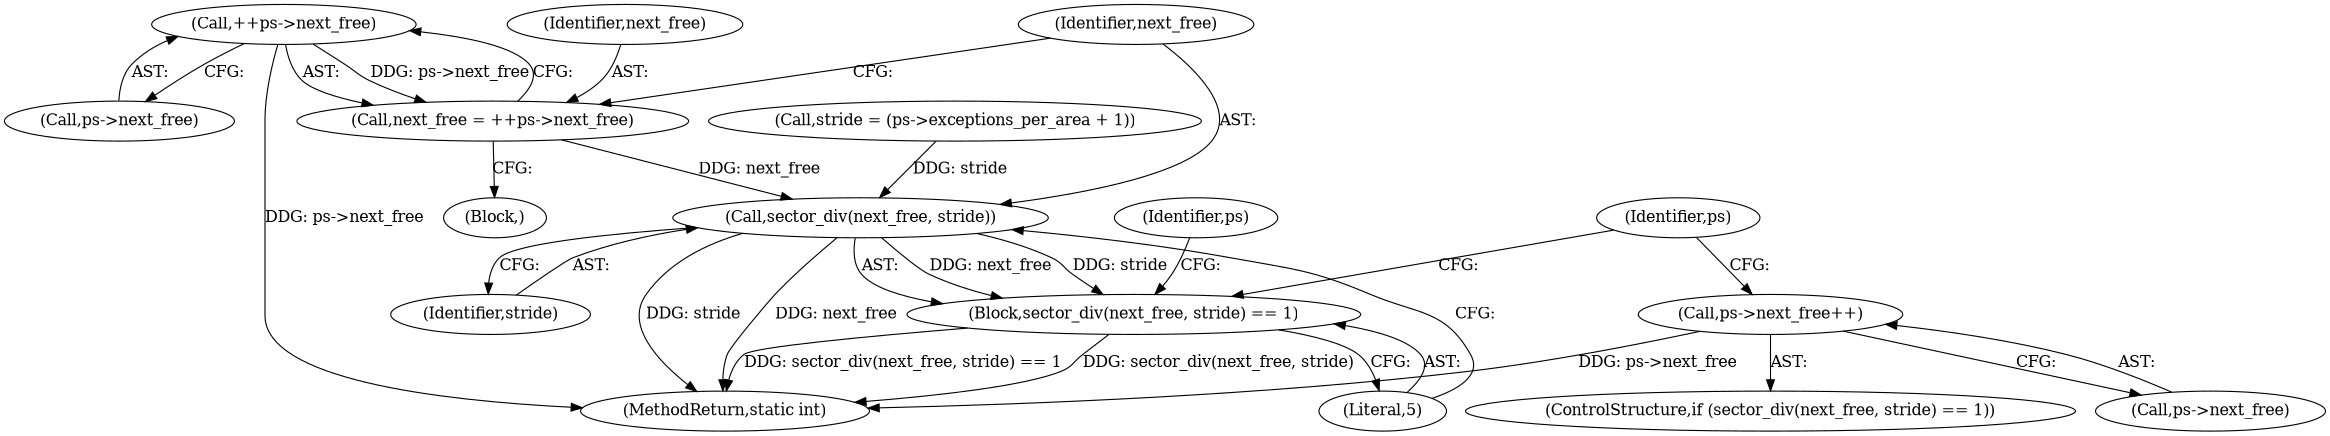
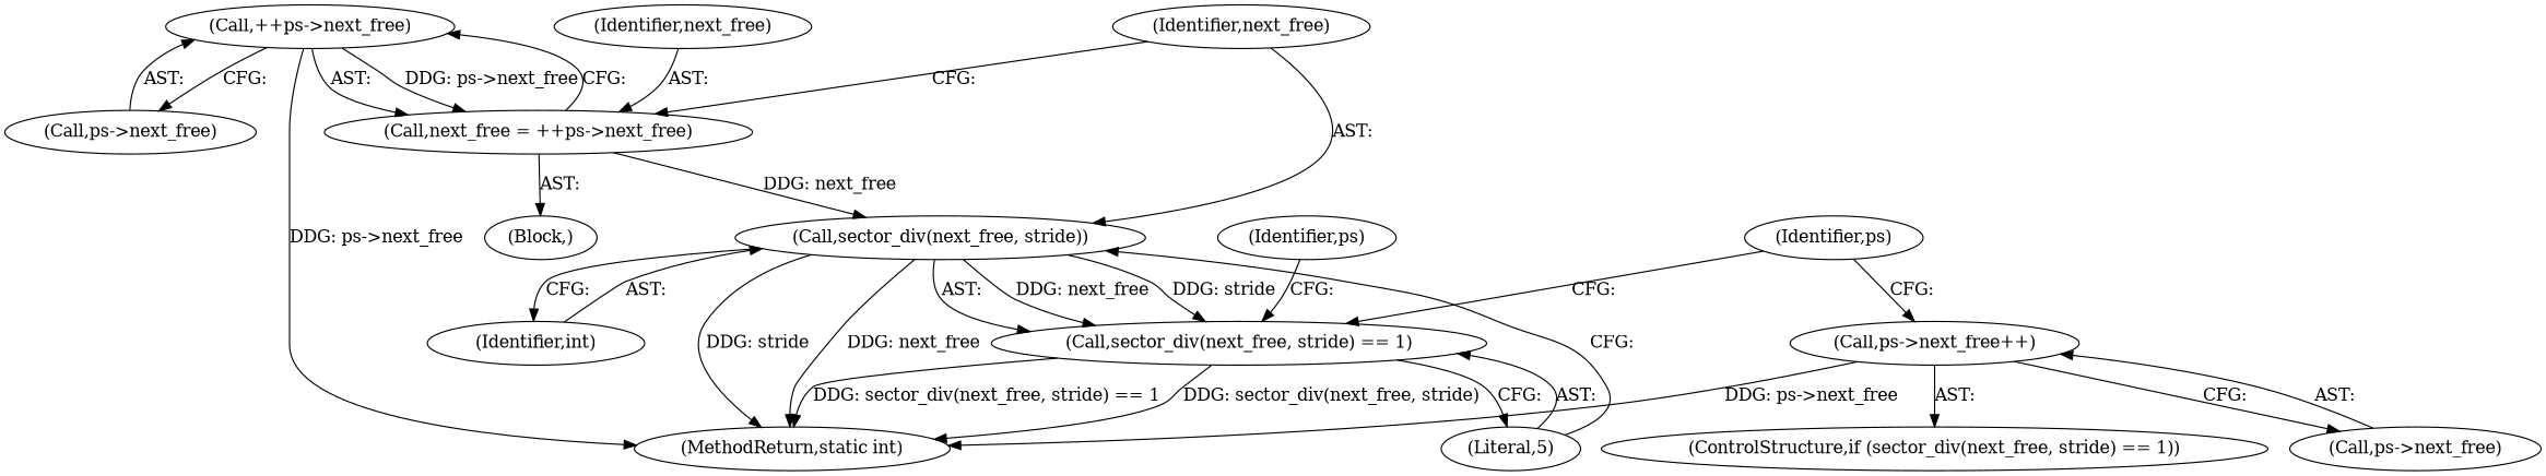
  digraph {
    n1 [label="(Call,++ps->next_free)"]
    n2 [label="(Call,next_free = ++ps->next_free)"]
    n3 [label="(Call,ps->next_free)"]
    n4 [label="(MethodReturn,static int)"]
    n5 [label="(Call,sector_div(next_free, stride))"]
    n6 [label="(Block,)"]
    n7 [label="(Call,ps->next_free++)"]
    n8 [label="(ControlStructure,if (sector_div(next_free, stride) == 1))"]
    n9 [label="(Call,ps->next_free)"]
-   n10 [label="(Block,sector_div(next_free, stride) == 1)"]
-   n11 [label="(Identifier,stride)"]
+   n10 [label="(Call,sector_div(next_free, stride) == 1)"]
+   n11 [label="(Identifier,int)"]
    n12 [label="(Literal,5)"]
    n13 [label="(Identifier,next_free)"]
    n14 [label="(Identifier,next_free)"]
    n15 [label="(Identifier,ps)"]
    n16 [label="(Identifier,ps)"]
-   n17 [label="(Call,stride = (ps->exceptions_per_area + 1))"]
    n1 -> n2 [label="AST: "]
    n1 -> n2 [label="DDG: ps->next_free"]
    n1 -> n3 [label="CFG: "]
    n1 -> n4 [label="DDG: ps->next_free"]
    n2 -> n1 [label="CFG: "]
    n2 -> n5 [label="DDG: next_free"]
-   n2 -> n6 [label="CFG: "]
+   n2 -> n6 [label="AST: "]
    n3 -> n1 [label="AST: "]
    n5 -> n4 [label="DDG: stride"]
    n5 -> n4 [label="DDG: next_free"]
    n5 -> n10 [label="AST: "]
    n5 -> n10 [label="DDG: next_free"]
    n5 -> n10 [label="DDG: stride"]
    n5 -> n11 [label="CFG: "]
    n7 -> n4 [label="DDG: ps->next_free"]
    n7 -> n8 [label="AST: "]
    n7 -> n9 [label="CFG: "]
    n9 -> n7 [label="AST: "]
    n10 -> n4 [label="DDG: sector_div(next_free, stride) == 1"]
    n10 -> n4 [label="DDG: sector_div(next_free, stride)"]
    n10 -> n12 [label="CFG: "]
    n11 -> n5 [label="AST: "]
    n12 -> n5 [label="CFG: "]
    n12 -> n10 [label="AST: "]
    n13 -> n2 [label="CFG: "]
    n13 -> n5 [label="AST: "]
    n14 -> n2 [label="AST: "]
    n15 -> n7 [label="CFG: "]
    n15 -> n10 [label="CFG: "]
    n16 -> n10 [label="CFG: "]
-   n17 -> n5 [label="DDG: stride"]
  }
